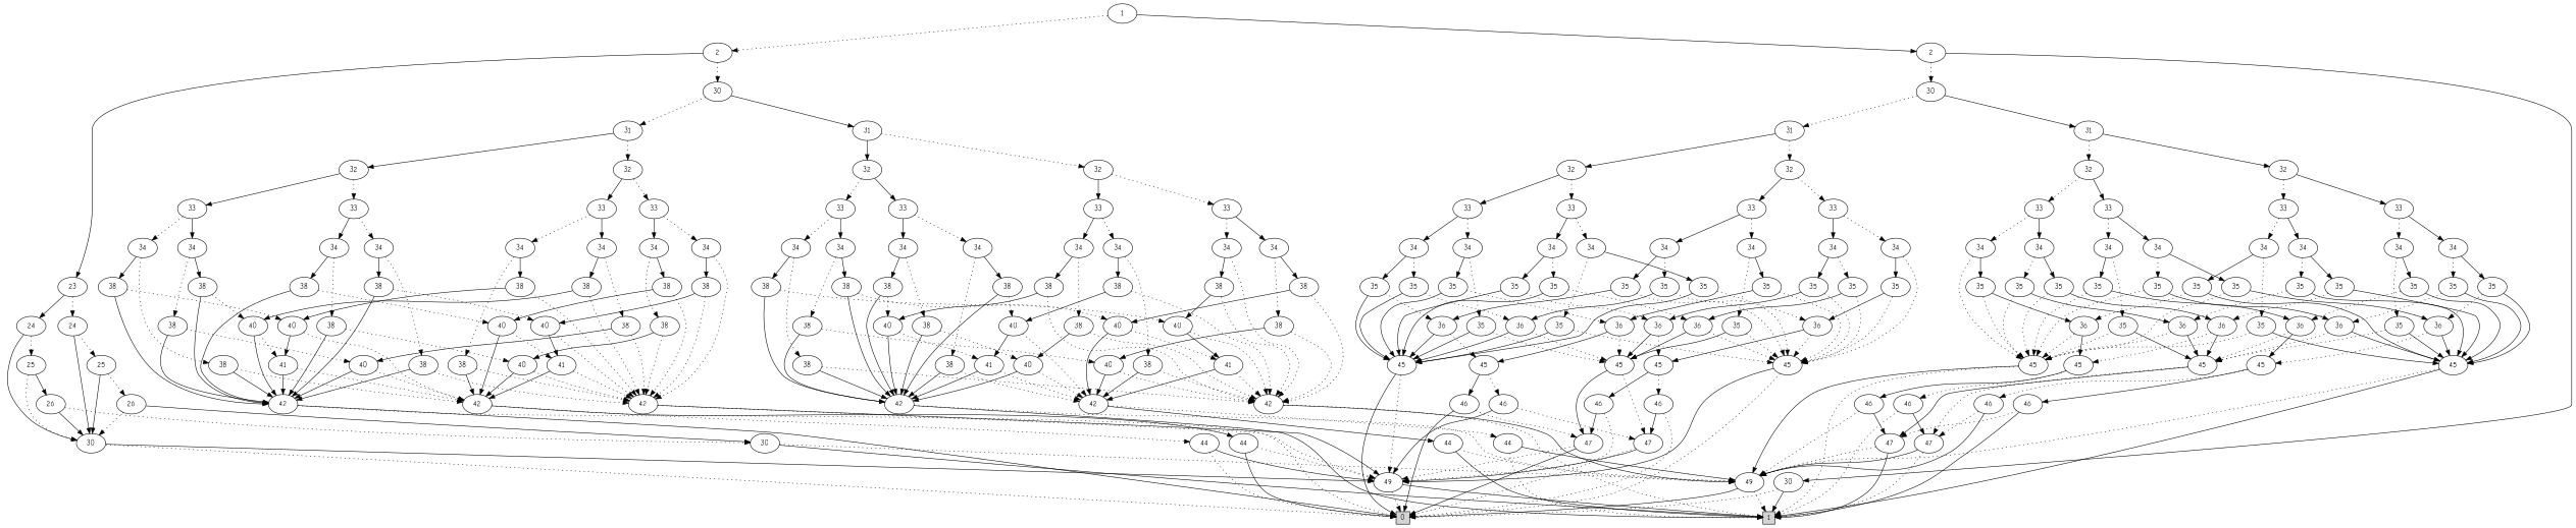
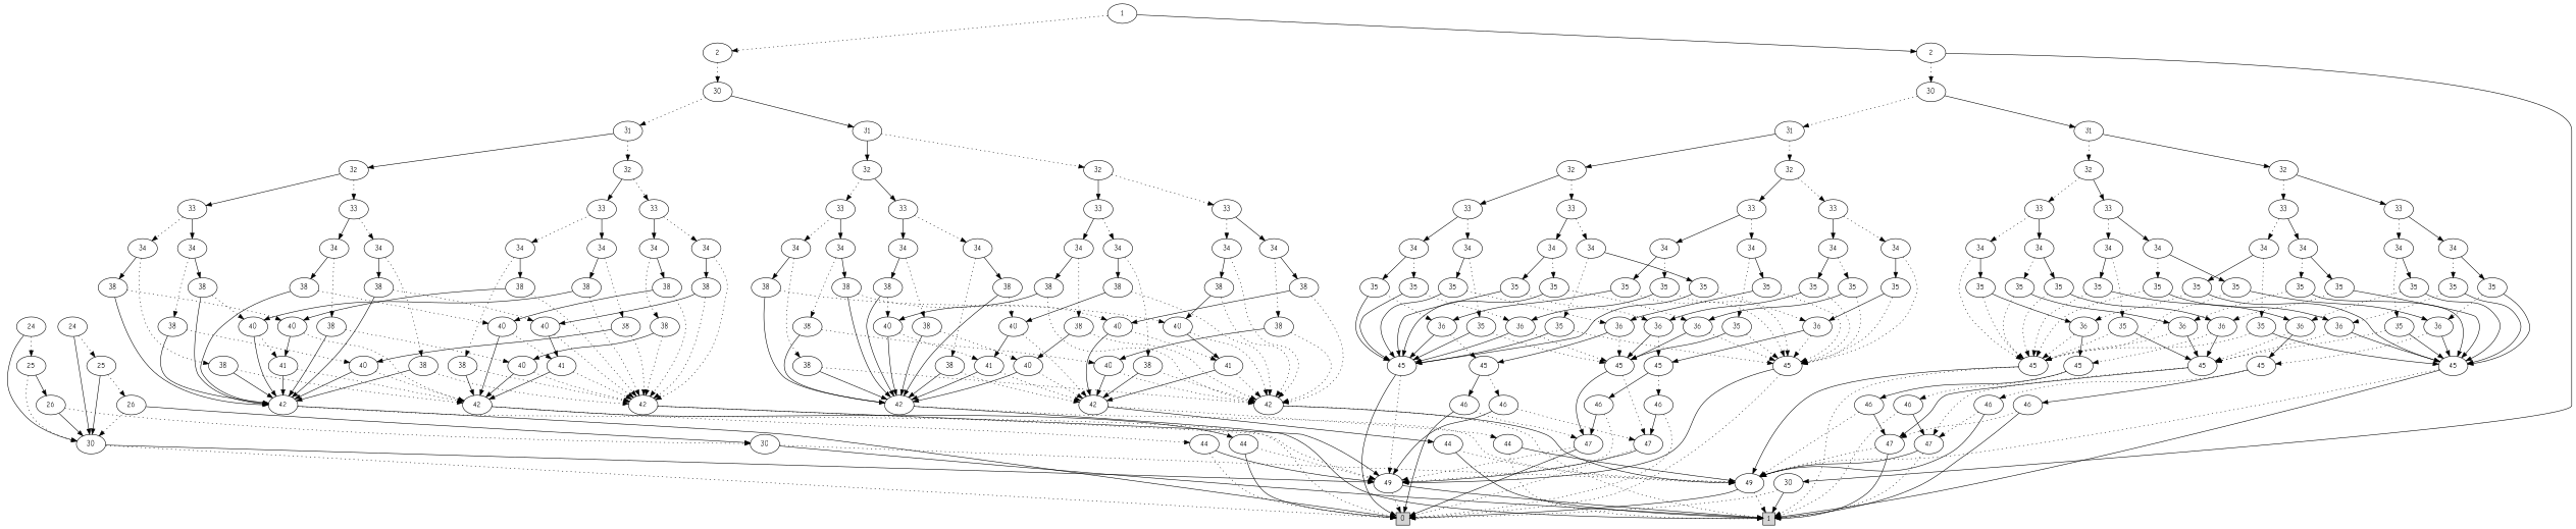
  digraph {
    fontname="Comic Neue"
    node [fontname="Comic Neue"]
    edge [style=dotted fontname="Comic Neue"]
    n1 [height=0.3 label=0 shape=box style=filled width=0.3]
    n2 [height=0.3 label=1 shape=box style=filled width=0.3]
    n3 [label=1]
    n4 [label=2]
    n5 [label=2]
    n6 [label=30]
-   n7 [label=23]
    n8 [label=30]
    n9 [label=30]
    n10 [label=31]
    n11 [label=31]
    n12 [label=24]
    n13 [label=24]
    n14 [label=32]
    n15 [label=32]
    n16 [label=32]
    n17 [label=32]
    n18 [label=33]
    n19 [label=33]
    n20 [label=33]
    n21 [label=33]
    n22 [label=34]
    n23 [label=34]
    n24 [label=34]
    n25 [label=34]
    n26 [label=42]
    n27 [label=38]
    n28 [label=38]
    n29 [label=38]
    n30 [label=49]
    n31 [label=40]
    n32 [label=41]
    n33 [label=42]
    n34 [label=44]
    n35 [label=44]
    n36 [label=40]
    n37 [label=40]
    n38 [label=38]
    n39 [label=38]
    n40 [label=38]
    n41 [label=38]
    n42 [label=40]
    n43 [label=41]
    n44 [label=42]
    n45 [label=40]
    n46 [label=40]
    n47 [label=34]
    n48 [label=34]
    n49 [label=34]
    n50 [label=34]
    n51 [label=38]
    n52 [label=38]
    n53 [label=38]
    n54 [label=38]
    n55 [label=38]
    n56 [label=38]
    n57 [label=38]
    n58 [label=38]
    n59 [label=33]
    n60 [label=33]
    n61 [label=33]
    n62 [label=33]
    n63 [label=34]
    n64 [label=34]
    n65 [label=34]
    n66 [label=34]
    n67 [label=42]
    n68 [label=38]
    n69 [label=38]
    n70 [label=38]
    n71 [label=49]
    n72 [label=40]
    n73 [label=41]
    n74 [label=42]
    n75 [label=44]
    n76 [label=44]
    n77 [label=40]
    n78 [label=40]
    n79 [label=38]
    n80 [label=38]
    n81 [label=38]
    n82 [label=38]
    n83 [label=40]
    n84 [label=41]
    n85 [label=42]
    n86 [label=40]
    n87 [label=40]
    n88 [label=34]
    n89 [label=34]
    n90 [label=34]
    n91 [label=34]
    n92 [label=38]
    n93 [label=38]
    n94 [label=38]
    n95 [label=38]
    n96 [label=38]
    n97 [label=38]
    n98 [label=38]
    n99 [label=38]
    n100 [label=25]
    n101 [label=30]
    n102 [label=25]
    n103 [label=26]
    n104 [label=30]
    n105 [label=26]
    n106 [label=31]
    n107 [label=31]
    n108 [label=32]
    n109 [label=32]
    n110 [label=32]
    n111 [label=32]
    n112 [label=33]
    n113 [label=33]
    n114 [label=33]
    n115 [label=33]
    n116 [label=34]
    n117 [label=34]
    n118 [label=34]
    n119 [label=34]
    n120 [label=45]
    n121 [label=35]
    n122 [label=35]
    n123 [label=35]
    n124 [label=36]
    n125 [label=45]
    n126 [label=46]
    n127 [label=46]
    n128 [label=47]
    n129 [label=47]
    n130 [label=36]
    n131 [label=36]
    n132 [label=45]
    n133 [label=35]
    n134 [label=35]
    n135 [label=35]
    n136 [label=35]
    n137 [label=36]
    n138 [label=45]
    n139 [label=46]
    n140 [label=46]
    n141 [label=36]
    n142 [label=36]
    n143 [label=45]
    n144 [label=34]
    n145 [label=34]
    n146 [label=34]
    n147 [label=34]
    n148 [label=35]
    n149 [label=35]
    n150 [label=35]
    n151 [label=35]
    n152 [label=35]
    n153 [label=35]
    n154 [label=35]
    n155 [label=35]
    n156 [label=33]
    n157 [label=33]
    n158 [label=33]
    n159 [label=33]
    n160 [label=34]
    n161 [label=34]
    n162 [label=34]
    n163 [label=34]
    n164 [label=45]
    n165 [label=35]
    n166 [label=35]
    n167 [label=35]
    n168 [label=36]
    n169 [label=45]
    n170 [label=46]
    n171 [label=46]
    n172 [label=47]
    n173 [label=47]
    n174 [label=36]
    n175 [label=36]
    n176 [label=45]
    n177 [label=35]
    n178 [label=35]
    n179 [label=35]
    n180 [label=35]
    n181 [label=36]
    n182 [label=45]
    n183 [label=46]
    n184 [label=46]
    n185 [label=36]
    n186 [label=36]
    n187 [label=45]
    n188 [label=34]
    n189 [label=34]
    n190 [label=34]
    n191 [label=34]
    n192 [label=35]
    n193 [label=35]
    n194 [label=35]
    n195 [label=35]
    n196 [label=35]
    n197 [label=35]
    n198 [label=35]
    n199 [label=35]
    n3 -> n4
    n3 -> n5 [style=filled]
    n4 -> n6
-   n4 -> n7 [style=filled]
    n5 -> n8
    n5 -> n9 [style=filled]
    n6 -> n10
    n6 -> n11 [style=filled]
-   n7 -> n12
-   n7 -> n13 [style=filled]
    n8 -> n106
    n8 -> n107 [style=filled]
    n9 -> n1
    n9 -> n2 [style=filled]
    n10 -> n14
    n10 -> n15 [style=filled]
    n11 -> n16
    n11 -> n17 [style=filled]
    n12 -> n100
    n12 -> n101 [style=filled]
    n13 -> n101 [style=filled]
    n13 -> n102
    n14 -> n18
    n14 -> n19 [style=filled]
    n15 -> n20
    n15 -> n21 [style=filled]
    n16 -> n59
    n16 -> n60 [style=filled]
    n17 -> n61
    n17 -> n62 [style=filled]
    n18 -> n22
    n18 -> n23 [style=filled]
    n19 -> n24
    n19 -> n25 [style=filled]
    n20 -> n47
    n20 -> n48 [style=filled]
    n21 -> n49
    n21 -> n50 [style=filled]
    n22 -> n26
    n22 -> n27 [style=filled]
    n23 -> n28
    n23 -> n29 [style=filled]
    n24 -> n38
    n24 -> n39 [style=filled]
    n25 -> n40
    n25 -> n41 [style=filled]
    n26 -> n1
    n26 -> n30 [style=filled]
    n27 -> n26
    n27 -> n31 [style=filled]
    n28 -> n26
    n28 -> n36 [style=filled]
    n29 -> n26
    n29 -> n37 [style=filled]
    n30 -> n1
    n30 -> n2 [style=filled]
    n31 -> n26
    n31 -> n32 [style=filled]
    n32 -> n26
    n32 -> n33 [style=filled]
    n33 -> n34
    n33 -> n35 [style=filled]
    n34 -> n1
    n34 -> n30 [style=filled]
    n35 -> n1 [style=filled]
    n35 -> n30
    n36 -> n26
    n36 -> n33 [style=filled]
    n37 -> n32
    n37 -> n33 [style=filled]
    n38 -> n26
    n38 -> n33 [style=filled]
    n39 -> n26
    n39 -> n42 [style=filled]
    n40 -> n26
    n40 -> n45 [style=filled]
    n41 -> n26
    n41 -> n46 [style=filled]
    n42 -> n33
    n42 -> n43 [style=filled]
    n43 -> n33
    n43 -> n44 [style=filled]
    n44 -> n1 [style=filled]
    n44 -> n30
    n45 -> n33
    n45 -> n44 [style=filled]
    n46 -> n43
    n46 -> n44 [style=filled]
    n47 -> n51
    n47 -> n52 [style=filled]
    n48 -> n53
    n48 -> n54 [style=filled]
    n49 -> n55
    n49 -> n56 [style=filled]
    n50 -> n57
    n50 -> n58 [style=filled]
    n51 -> n26
    n51 -> n44 [style=filled]
    n52 -> n31
    n52 -> n44 [style=filled]
    n53 -> n36
    n53 -> n44 [style=filled]
    n54 -> n37
    n54 -> n44 [style=filled]
    n55 -> n33
    n55 -> n44 [style=filled]
    n56 -> n42
    n56 -> n44 [style=filled]
    n57 -> n44 [style=filled]
    n57 -> n45
    n58 -> n44 [style=filled]
    n58 -> n46
    n59 -> n63
    n59 -> n64 [style=filled]
    n60 -> n65
    n60 -> n66 [style=filled]
    n61 -> n88
    n61 -> n89 [style=filled]
    n62 -> n90
    n62 -> n91 [style=filled]
    n63 -> n67
    n63 -> n68 [style=filled]
    n64 -> n69
    n64 -> n70 [style=filled]
    n65 -> n79
    n65 -> n80 [style=filled]
    n66 -> n81
    n66 -> n82 [style=filled]
    n67 -> n2
    n67 -> n71 [style=filled]
    n68 -> n67
    n68 -> n72 [style=filled]
    n69 -> n67
    n69 -> n77 [style=filled]
    n70 -> n67
    n70 -> n78 [style=filled]
    n71 -> n1 [style=filled]
    n71 -> n2
    n72 -> n67
    n72 -> n73 [style=filled]
    n73 -> n67
    n73 -> n74 [style=filled]
    n74 -> n75
    n74 -> n76 [style=filled]
    n75 -> n2
    n75 -> n71 [style=filled]
    n76 -> n2 [style=filled]
    n76 -> n71
    n77 -> n67
    n77 -> n74 [style=filled]
    n78 -> n73
    n78 -> n74 [style=filled]
    n79 -> n67
    n79 -> n74 [style=filled]
    n80 -> n67
    n80 -> n83 [style=filled]
    n81 -> n67
    n81 -> n86 [style=filled]
    n82 -> n67
    n82 -> n87 [style=filled]
    n83 -> n74
    n83 -> n84 [style=filled]
    n84 -> n74
    n84 -> n85 [style=filled]
    n85 -> n2 [style=filled]
    n85 -> n71
    n86 -> n74
    n86 -> n85 [style=filled]
    n87 -> n84
    n87 -> n85 [style=filled]
    n88 -> n92
    n88 -> n93 [style=filled]
    n89 -> n94
    n89 -> n95 [style=filled]
    n90 -> n96
    n90 -> n97 [style=filled]
    n91 -> n98
    n91 -> n99 [style=filled]
    n92 -> n67
    n92 -> n85 [style=filled]
    n93 -> n72
    n93 -> n85 [style=filled]
    n94 -> n77
    n94 -> n85 [style=filled]
    n95 -> n78
    n95 -> n85 [style=filled]
    n96 -> n74
    n96 -> n85 [style=filled]
    n97 -> n83
    n97 -> n85 [style=filled]
    n98 -> n85 [style=filled]
    n98 -> n86
    n99 -> n85 [style=filled]
    n99 -> n87
    n100 -> n101 [style=filled]
    n100 -> n103
    n101 -> n1
    n101 -> n30 [style=filled]
    n102 -> n101
    n102 -> n105 [style=filled]
    n103 -> n101
    n103 -> n104 [style=filled]
    n104 -> n2 [style=filled]
    n104 -> n71
    n105 -> n101 [style=filled]
    n105 -> n104
    n106 -> n108
    n106 -> n109 [style=filled]
    n107 -> n110
    n107 -> n111 [style=filled]
    n108 -> n112
    n108 -> n113 [style=filled]
    n109 -> n114
    n109 -> n115 [style=filled]
    n110 -> n156
    n110 -> n157 [style=filled]
    n111 -> n158
    n111 -> n159 [style=filled]
    n112 -> n116
    n112 -> n117 [style=filled]
    n113 -> n118
    n113 -> n119 [style=filled]
    n114 -> n144
    n114 -> n145 [style=filled]
    n115 -> n146
    n115 -> n147 [style=filled]
    n116 -> n120
    n116 -> n121 [style=filled]
    n117 -> n122
    n117 -> n123 [style=filled]
    n118 -> n133
    n118 -> n134 [style=filled]
    n119 -> n135
    n119 -> n136 [style=filled]
    n120 -> n1
    n120 -> n30 [style=filled]
    n121 -> n120
    n121 -> n124 [style=filled]
    n122 -> n120
    n122 -> n130 [style=filled]
    n123 -> n120
    n123 -> n131 [style=filled]
    n124 -> n120
    n124 -> n125 [style=filled]
    n125 -> n126
    n125 -> n127 [style=filled]
    n126 -> n1
    n126 -> n128 [style=filled]
    n127 -> n30
    n127 -> n129 [style=filled]
    n128 -> n1
    n128 -> n30 [style=filled]
    n129 -> n1 [style=filled]
    n129 -> n30
    n130 -> n120
    n130 -> n132 [style=filled]
    n131 -> n125
    n131 -> n132 [style=filled]
    n132 -> n128
    n132 -> n129 [style=filled]
    n133 -> n120
    n133 -> n132 [style=filled]
    n134 -> n120
    n134 -> n137 [style=filled]
    n135 -> n120
    n135 -> n141 [style=filled]
    n136 -> n120
    n136 -> n142 [style=filled]
    n137 -> n132
    n137 -> n138 [style=filled]
    n138 -> n139
    n138 -> n140 [style=filled]
    n139 -> n30 [style=filled]
    n139 -> n128
    n140 -> n1 [style=filled]
    n140 -> n129
    n141 -> n132
    n141 -> n143 [style=filled]
    n142 -> n138
    n142 -> n143 [style=filled]
    n143 -> n1 [style=filled]
    n143 -> n30
    n144 -> n148
    n144 -> n149 [style=filled]
    n145 -> n150
    n145 -> n151 [style=filled]
    n146 -> n152
    n146 -> n153 [style=filled]
    n147 -> n154
    n147 -> n155 [style=filled]
    n148 -> n120
    n148 -> n143 [style=filled]
    n149 -> n124
    n149 -> n143 [style=filled]
    n150 -> n130
    n150 -> n143 [style=filled]
    n151 -> n131
    n151 -> n143 [style=filled]
    n152 -> n132
    n152 -> n143 [style=filled]
    n153 -> n137
    n153 -> n143 [style=filled]
    n154 -> n141
    n154 -> n143 [style=filled]
    n155 -> n142
    n155 -> n143 [style=filled]
    n156 -> n160
    n156 -> n161 [style=filled]
    n157 -> n162
    n157 -> n163 [style=filled]
    n158 -> n188
    n158 -> n189 [style=filled]
    n159 -> n190
    n159 -> n191 [style=filled]
    n160 -> n164
    n160 -> n165 [style=filled]
    n161 -> n166
    n161 -> n167 [style=filled]
    n162 -> n177
    n162 -> n178 [style=filled]
    n163 -> n179
    n163 -> n180 [style=filled]
    n164 -> n2
    n164 -> n71 [style=filled]
    n165 -> n164
    n165 -> n168 [style=filled]
    n166 -> n164
    n166 -> n174 [style=filled]
    n167 -> n164
    n167 -> n175 [style=filled]
    n168 -> n164
    n168 -> n169 [style=filled]
    n169 -> n170
    n169 -> n171 [style=filled]
    n170 -> n2
    n170 -> n172 [style=filled]
    n171 -> n71
    n171 -> n173 [style=filled]
    n172 -> n2
    n172 -> n71 [style=filled]
    n173 -> n2 [style=filled]
    n173 -> n71
    n174 -> n164
    n174 -> n176 [style=filled]
    n175 -> n169
    n175 -> n176 [style=filled]
    n176 -> n172
    n176 -> n173 [style=filled]
    n177 -> n164
    n177 -> n176 [style=filled]
    n178 -> n164
    n178 -> n181 [style=filled]
    n179 -> n164
    n179 -> n185 [style=filled]
    n180 -> n164
    n180 -> n186 [style=filled]
    n181 -> n176
    n181 -> n182 [style=filled]
    n182 -> n183
    n182 -> n184 [style=filled]
    n183 -> n71 [style=filled]
    n183 -> n172
    n184 -> n2 [style=filled]
    n184 -> n173
    n185 -> n176
    n185 -> n187 [style=filled]
    n186 -> n182
    n186 -> n187 [style=filled]
    n187 -> n2 [style=filled]
    n187 -> n71
    n188 -> n192
    n188 -> n193 [style=filled]
    n189 -> n194
    n189 -> n195 [style=filled]
    n190 -> n196
    n190 -> n197 [style=filled]
    n191 -> n198
    n191 -> n199 [style=filled]
    n192 -> n164
    n192 -> n187 [style=filled]
    n193 -> n168
    n193 -> n187 [style=filled]
    n194 -> n174
    n194 -> n187 [style=filled]
    n195 -> n175
    n195 -> n187 [style=filled]
    n196 -> n176
    n196 -> n187 [style=filled]
    n197 -> n181
    n197 -> n187 [style=filled]
    n198 -> n185
    n198 -> n187 [style=filled]
    n199 -> n186
    n199 -> n187 [style=filled]
  }
